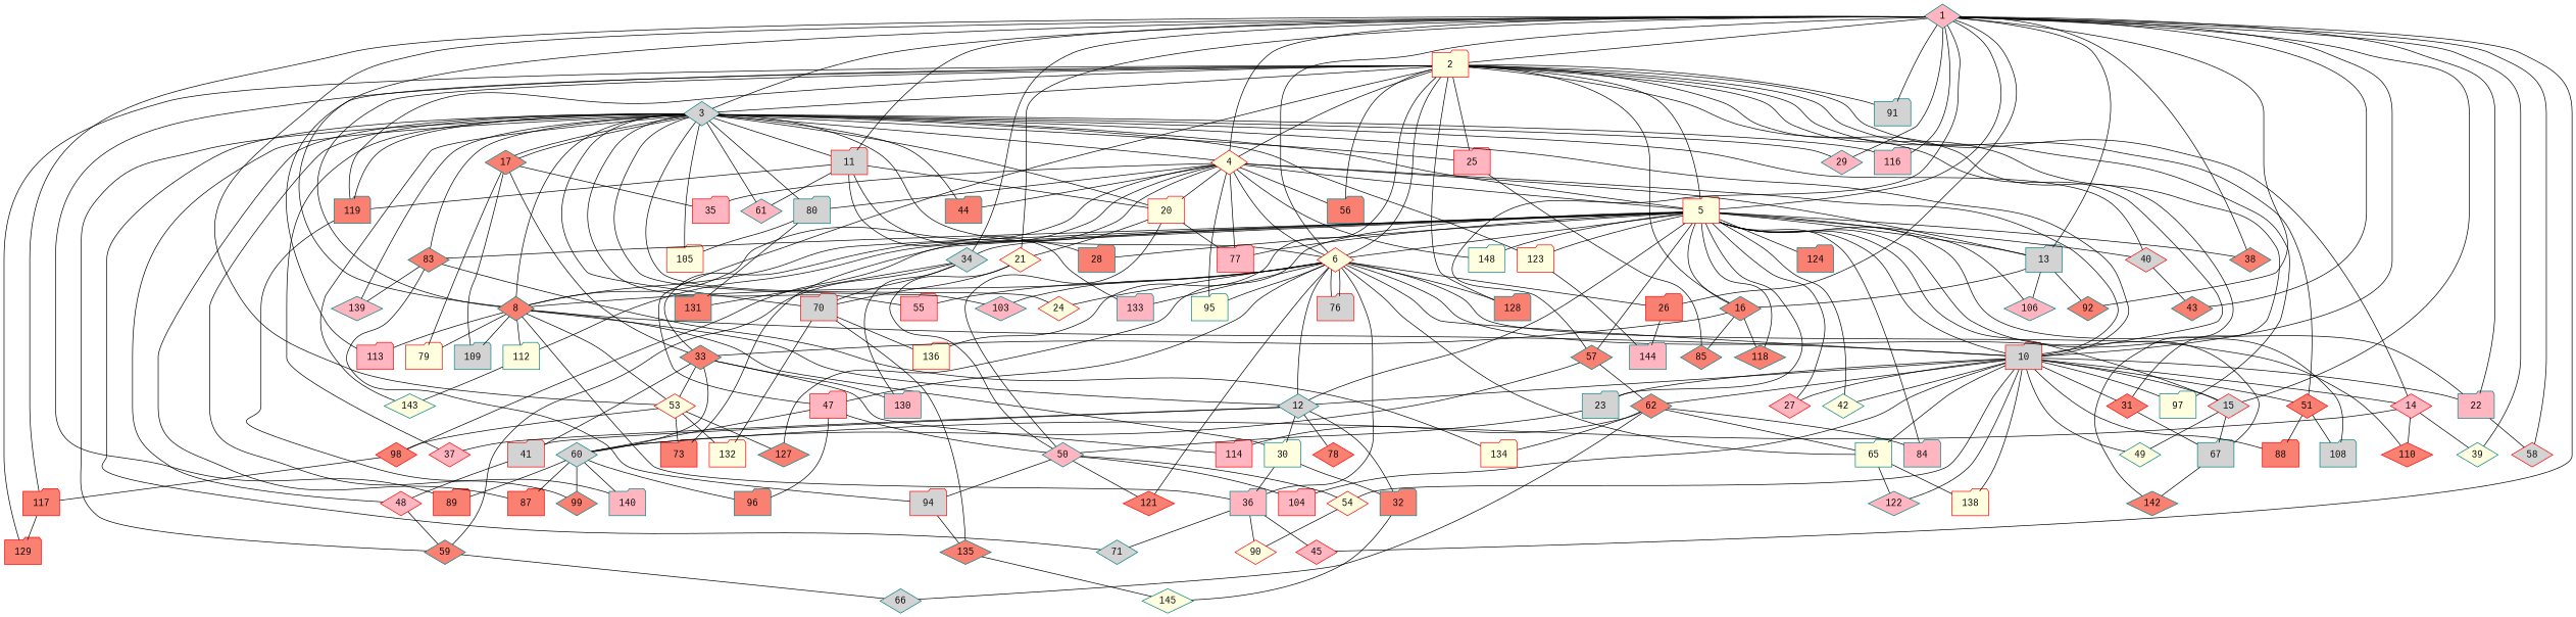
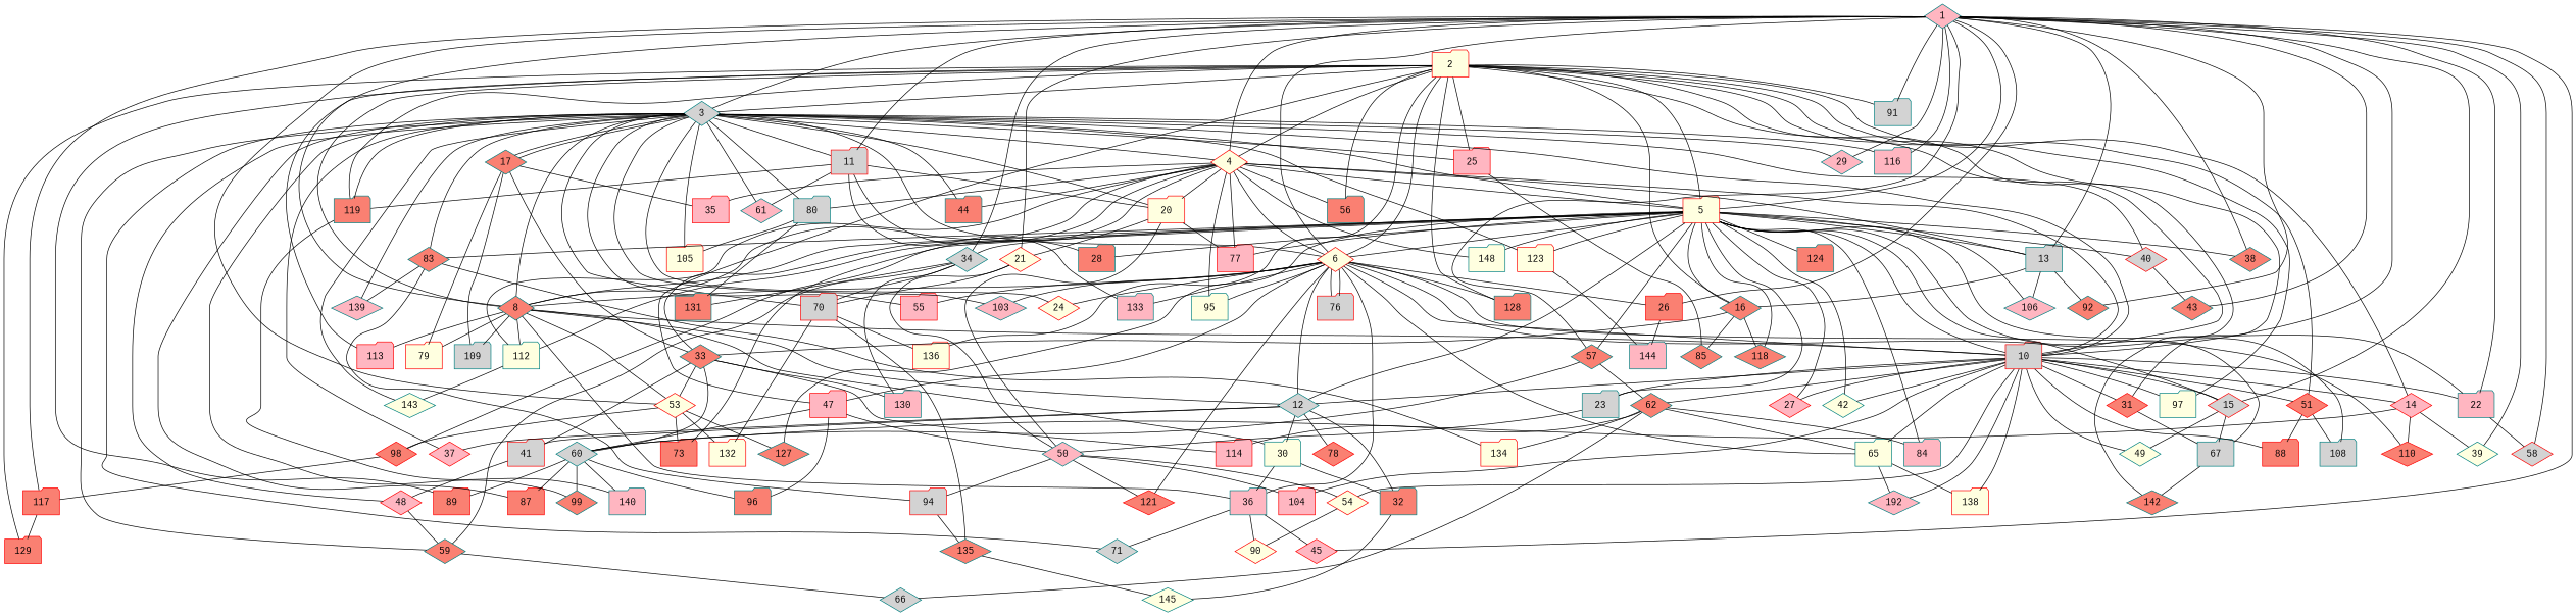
  graph {
    fontname="Liberation Mono"
    node [color=teal fillcolor=salmon fontname="Liberation Mono" shape=folder style=filled]
    edge [fontname="Liberation Mono"]
    1 [fillcolor=lightpink shape=diamond super="+9"]
    2 [color=red fillcolor=lightyellow super="+86"]
    3 [fillcolor=lightgrey shape=diamond super="+68"]
    4 [color=red fillcolor=lightyellow shape=diamond super="+72"]
    5 [color=red fillcolor=lightyellow super="+7"]
    6 [color=red fillcolor=lightyellow shape=diamond super="+52"]
    8 [shape=diamond super="+74"]
    10 [color=red fillcolor=lightgrey super="+102"]
    11 [color=red fillcolor=lightgrey]
    13 [fillcolor=lightgrey super="+69"]
    15 [color=red fillcolor=lightgrey shape=diamond super="+19"]
    21 [color=red fillcolor=lightyellow shape=diamond]
    22 [fillcolor=lightpink super="+93"]
    26 [color=red]
    29 [fillcolor=lightpink shape=diamond]
    34 [fillcolor=lightgrey shape=diamond]
    38 [shape=diamond]
    39 [fillcolor=lightyellow shape=diamond]
    43 [shape=diamond]
    45 [color=red fillcolor=lightpink shape=diamond]
    53 [color=red fillcolor=lightyellow shape=diamond super="+107"]
    57 [shape=diamond super="+141"]
    58 [color=red fillcolor=lightgrey shape=diamond]
    91 [fillcolor=lightgrey]
    92 [shape=diamond]
    116 [fillcolor=lightpink]
    117 [color=red]
    14 [color=red fillcolor=lightpink shape=diamond]
    16 [shape=diamond super="+146"]
    25 [color=red fillcolor=lightpink]
    31 [color=red shape=diamond]
    47 [color=red fillcolor=lightpink super="+115"]
    51 [color=red shape=diamond]
    56
    89 [color=red]
    97 [fillcolor=lightyellow]
    113 [color=red fillcolor=lightpink]
    119 [super="+126"]
    128
    129 [color=red]
    136 [color=red fillcolor=lightyellow]
    142 [shape=diamond]
    17 [shape=diamond super="+46"]
    20 [color=red fillcolor=lightyellow super="+75"]
    24 [color=red fillcolor=lightyellow shape=diamond]
    37 [color=red fillcolor=lightpink shape=diamond]
    40 [color=red fillcolor=lightgrey shape=diamond]
    44
    48 [color=red fillcolor=lightpink shape=diamond]
    55 [color=red fillcolor=lightpink]
    59 [shape=diamond super="+125"]
    61 [fillcolor=lightpink shape=diamond]
    70 [color=red fillcolor=lightgrey super="+82"]
    71 [fillcolor=lightgrey shape=diamond]
    80 [fillcolor=lightgrey]
    83 [shape=diamond super="+100"]
    87 [color=red]
    99 [shape=diamond]
    103 [fillcolor=lightpink shape=diamond]
    105 [color=red fillcolor=lightyellow]
    123 [color=red fillcolor=lightyellow]
    139 [fillcolor=lightpink shape=diamond]
    143 [fillcolor=lightyellow shape=diamond]
    33 [shape=diamond super="+64"]
    35 [color=red fillcolor=lightpink]
    73 [color=red]
    77 [color=red fillcolor=lightpink super="+137"]
    95 [fillcolor=lightyellow]
    112 [fillcolor=lightyellow super="+120"]
    148 [fillcolor=lightyellow]
    12 [fillcolor=lightgrey shape=diamond super="+18"]
    23 [fillcolor=lightgrey]
    27 [color=red fillcolor=lightpink shape=diamond]
    28
    42 [fillcolor=lightyellow shape=diamond]
    67 [fillcolor=lightgrey super="+147"]
    84 [fillcolor=lightpink]
    98 [color=red shape=diamond]
    106 [fillcolor=lightpink shape=diamond]
    118 [shape=diamond]
    124
    127 [shape=diamond]
    36 [fillcolor=lightpink super="+111"]
    65 [fillcolor=lightyellow super="+101"]
    76 [color=red fillcolor=lightgrey]
    108 [fillcolor=lightgrey]
    110 [color=red shape=diamond]
    121 [color=red shape=diamond]
    133 [fillcolor=lightpink]
    30 [fillcolor=lightyellow]
    79 [color=red fillcolor=lightyellow]
    109 [fillcolor=lightgrey]
    49 [fillcolor=lightyellow shape=diamond]
    54 [color=red fillcolor=lightyellow shape=diamond]
    62 [shape=diamond]
    88 [color=red]
    104 [color=red fillcolor=lightpink]
-   122 [fillcolor=lightpink shape=diamond]
+   122 [fillcolor=lightpink shape=diamond label=192]
    138 [color=red fillcolor=lightyellow]
    50 [fillcolor=lightpink shape=diamond super="+81"]
    144 [fillcolor=lightpink]
    130 [fillcolor=lightpink]
    131
    132 [color=red fillcolor=lightyellow]
    60 [fillcolor=lightgrey shape=diamond super="+63"]
    85 [shape=diamond]
    96
    140 [fillcolor=lightpink]
    66 [fillcolor=lightgrey shape=diamond]
    135 [shape=diamond]
    94 [color=red fillcolor=lightgrey]
    134 [color=red fillcolor=lightyellow]
    41 [color=red fillcolor=lightgrey]
    114 [color=red fillcolor=lightpink]
    32
    78 [color=red shape=diamond]
    90 [color=red fillcolor=lightyellow shape=diamond]
    145 [fillcolor=lightyellow shape=diamond]
-   1 -- 2 [weight=3]
    1 -- 3 [weight=2]
    1 -- 4 [weight=2]
    1 -- 5 [weight=4]
    1 -- 6 [weight=2]
    1 -- 8 [weight=2]
    1 -- 10 [weight=2]
    1 -- 11
    1 -- 13
    1 -- 15
    1 -- 21
    1 -- 22
    1 -- 26
    1 -- 29
    1 -- 34
    1 -- 38
    1 -- 39
    1 -- 43
    1 -- 45
    1 -- 53
    1 -- 57
    1 -- 58
    1 -- 91
    1 -- 92
    1 -- 116
    1 -- 117
    2 -- 3 [weight=2]
    2 -- 4 [weight=2]
    2 -- 5 [weight=2]
    2 -- 6
    2 -- 8
    2 -- 10
    2 -- 91
    2 -- 14
    2 -- 16
    2 -- 25
    2 -- 31
    2 -- 47
    2 -- 51
    2 -- 56
    2 -- 89
    2 -- 97
    2 -- 113
    2 -- 119
    2 -- 128
    2 -- 129
    2 -- 136
    2 -- 142
    3 -- 4
    3 -- 5 [weight=2]
    3 -- 6
    3 -- 8
    3 -- 10 [weight=2]
    3 -- 11
    3 -- 29
    3 -- 116
    3 -- 25
    3 -- 119
    3 -- 17 [weight=2]
    3 -- 17
    3 -- 20
    3 -- 24
    3 -- 37
    3 -- 40
    3 -- 44
    3 -- 48
    3 -- 55
    3 -- 59
    3 -- 61
    3 -- 70
    3 -- 71
    3 -- 80
    3 -- 83 [weight=2]
    3 -- 87
    3 -- 99
    3 -- 103
    3 -- 105
    3 -- 123
    3 -- 139
    3 -- 143
    4 -- 5 [weight=2]
    4 -- 6
    4 -- 8
    4 -- 10
    4 -- 13
    4 -- 56
    4 -- 20
    4 -- 44
    4 -- 80
    4 -- 33
    4 -- 35
    4 -- 73
    4 -- 77
    4 -- 95
+   4 -- 112
    4 -- 148
    5 -- 6 [weight=2]
    5 -- 8 [weight=2]
    5 -- 10 [weight=2]
    5 -- 13
    5 -- 15
    5 -- 22
    5 -- 34
    5 -- 38
    5 -- 57
    5 -- 16
    5 -- 40
    5 -- 83
    5 -- 123
    5 -- 77
    5 -- 112
    5 -- 148
    5 -- 12
    5 -- 23
    5 -- 27
    5 -- 28
    5 -- 42
    5 -- 67
    5 -- 84
    5 -- 98
    5 -- 106
    5 -- 118
    5 -- 124 [weight=2]
    5 -- 127
    6 -- 8
    6 -- 10
    6 -- 26
    6 -- 47
    6 -- 128
    6 -- 24
    6 -- 55
    6 -- 103
    6 -- 95
    6 -- 12
    6 -- 36 [weight=2]
    6 -- 65
    6 -- 76
    6 -- 76
    6 -- 108
    6 -- 110
    6 -- 121
    6 -- 133
    8 -- 10
    8 -- 53
    8 -- 113
    8 -- 112
    8 -- 12
    8 -- 36
    8 -- 30
    8 -- 79
    8 -- 109
    10 -- 15
    10 -- 22
    10 -- 14
    10 -- 31
    10 -- 51
    10 -- 97
    10 -- 12
    10 -- 23
    10 -- 27
    10 -- 42
    10 -- 65
    10 -- 49
    10 -- 54
    10 -- 62
    10 -- 88
    10 -- 104
    10 -- 122
    10 -- 138
    11 -- 119
    11 -- 20
    11 -- 61
    11 -- 28
    11 -- 133
    13 -- 92
    13 -- 16
    13 -- 106
    15 -- 67
    15 -- 49
    21 -- 70
    21 -- 50
    22 -- 58
    26 -- 144
    34 -- 59
    34 -- 70
    34 -- 130
    34 -- 131
    53 -- 73
    53 -- 98
    53 -- 127
    53 -- 132
    57 -- 62
    57 -- 60
    117 -- 129
    14 -- 39
    14 -- 110
    14 -- 60
    16 -- 33
    16 -- 118
    16 -- 85
    25 -- 85
    31 -- 67
    47 -- 50
    47 -- 60
    47 -- 96
    51 -- 108
    51 -- 88
    119 -- 140
    17 -- 33
    17 -- 35
    17 -- 79
    17 -- 109
    20 -- 21
    20 -- 77
    20 -- 50
    40 -- 43
    48 -- 59
    59 -- 66
    70 -- 136
    70 -- 132
    70 -- 135
    80 -- 105
    80 -- 131
    83 -- 139
    83 -- 94
    83 -- 134
    123 -- 144
    33 -- 53
    33 -- 130
    33 -- 60
    33 -- 41
    33 -- 114
    112 -- 143
    12 -- 37
    12 -- 30
    12 -- 41
    12 -- 32
    12 -- 78
    23 -- 50
    67 -- 142
    98 -- 117
    36 -- 45
    36 -- 71
    36 -- 90
    65 -- 122
    65 -- 138
    30 -- 36
    30 -- 32
    54 -- 90
    62 -- 84
    62 -- 65
    62 -- 66
    62 -- 134
    62 -- 114
    50 -- 121
    50 -- 54
    50 -- 104
    50 -- 94
    60 -- 89
    60 -- 87
    60 -- 99
    60 -- 96
    60 -- 140
    135 -- 145
    94 -- 135
    41 -- 48
    32 -- 145
  }
